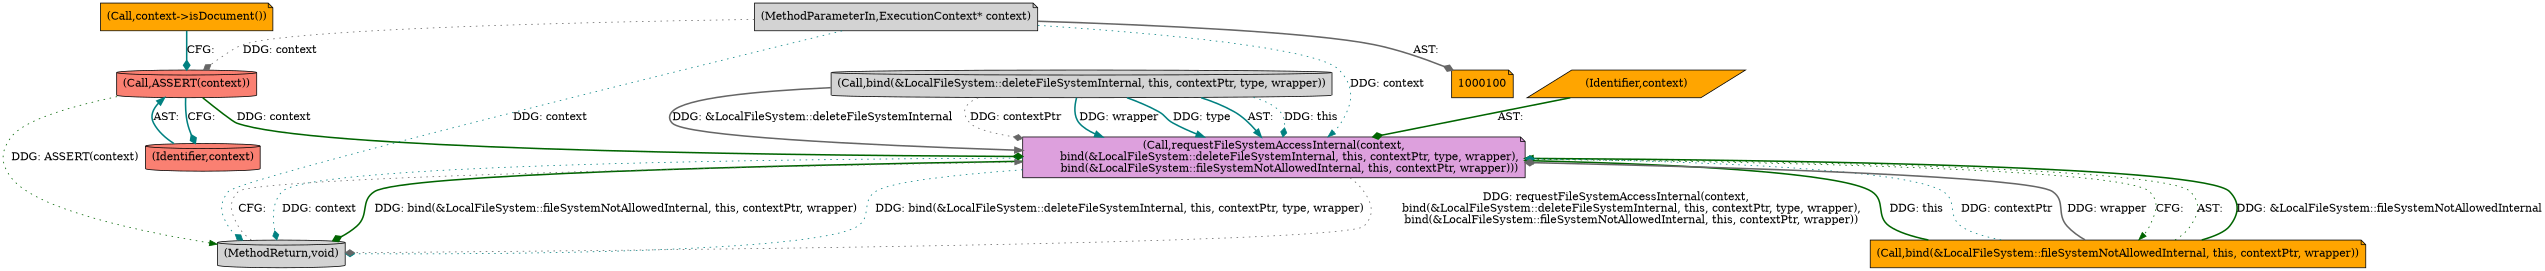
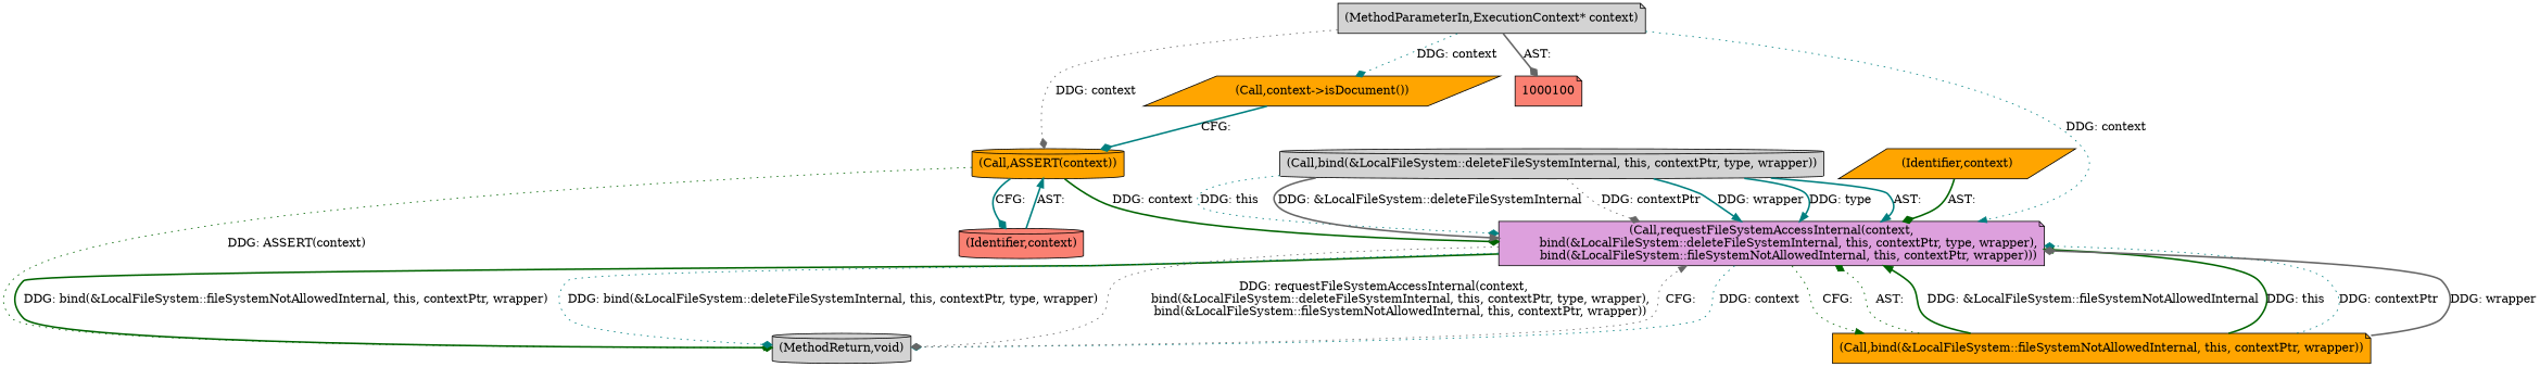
  digraph {
    node [fillcolor=orange shape=cylinder style=filled]
    edge [arrowhead=diamond color=teal style=bold]
-   n1 [fillcolor=salmon label="(Call,ASSERT(context))"]
+   n1 [label="(Call,ASSERT(context))"]
    n2 [fillcolor=plum label="(Call,requestFileSystemAccessInternal(context,\n         bind(&LocalFileSystem::deleteFileSystemInternal, this, contextPtr, type, wrapper),\n         bind(&LocalFileSystem::fileSystemNotAllowedInternal, this, contextPtr, wrapper)))" shape=note]
    n3 [fillcolor=lightgrey label="(MethodReturn,void)"]
    n4 [fillcolor=salmon label="(Identifier,context)"]
    n5 [label="(Call,bind(&LocalFileSystem::fileSystemNotAllowedInternal, this, contextPtr, wrapper))" shape=note]
    n6 [fillcolor=lightgrey label="(MethodParameterIn,ExecutionContext* context)" shape=note]
-   1000100 [shape=note]
-   n8 [label="(Call,context->isDocument())" shape=note]
+   1000100 [fillcolor=salmon shape=note]
+   n8 [label="(Call,context->isDocument())" shape=parallelogram]
    n9 [fillcolor=lightgrey label="(Call,bind(&LocalFileSystem::deleteFileSystemInternal, this, contextPtr, type, wrapper))"]
    n10 [label="(Identifier,context)" shape=parallelogram]
    n1 -> n2 [color=darkgreen label="DDG: context"]
    n1 -> n3 [arrowhead=normal color=darkgreen label="DDG: ASSERT(context)" style=dotted]
    n1 -> n4 [label="CFG: "]
    n2 -> n3 [label="DDG: context" style=dotted]
    n2 -> n3 [color=darkgreen label="DDG: bind(&LocalFileSystem::fileSystemNotAllowedInternal, this, contextPtr, wrapper)"]
    n2 -> n3 [label="DDG: bind(&LocalFileSystem::deleteFileSystemInternal, this, contextPtr, type, wrapper)" style=dotted]
    n2 -> n3 [color=gray40 label="DDG: requestFileSystemAccessInternal(context,\n         bind(&LocalFileSystem::deleteFileSystemInternal, this, contextPtr, type, wrapper),\n         bind(&LocalFileSystem::fileSystemNotAllowedInternal, this, contextPtr, wrapper))" style=dotted]
    n2 -> n5 [arrowhead=normal color=darkgreen label="CFG: " style=dotted]
    n3 -> n2 [arrowhead=normal color=gray40 label="CFG: " style=dotted]
    n4 -> n1 [arrowhead=normal label="AST: "]
    n5 -> n2 [color=darkgreen label="AST: " style=dotted]
    n5 -> n2 [arrowhead=normal color=darkgreen label="DDG: &LocalFileSystem::fileSystemNotAllowedInternal"]
    n5 -> n2 [arrowhead=normal color=darkgreen label="DDG: this"]
    n5 -> n2 [label="DDG: contextPtr" style=dotted]
    n5 -> n2 [color=gray40 label="DDG: wrapper"]
    n6 -> n1 [color=gray40 label="DDG: context" style=dotted]
    n6 -> n2 [arrowhead=normal label="DDG: context" style=dotted]
-   n6 -> n3 [label="DDG: context" style=dotted]
+   n6 -> n8 [label="DDG: context" style=dotted]
    n6 -> 1000100 [color=gray40 label="AST: "]
    n8 -> n1 [label="CFG: "]
    n9 -> n2 [arrowhead=normal label="AST: "]
    n9 -> n2 [label="DDG: this" style=dotted]
    n9 -> n2 [arrowhead=normal color=gray40 label="DDG: &LocalFileSystem::deleteFileSystemInternal"]
    n9 -> n2 [color=gray40 label="DDG: contextPtr" style=dotted]
    n9 -> n2 [arrowhead=normal label="DDG: wrapper"]
    n9 -> n2 [arrowhead=normal label="DDG: type"]
    n10 -> n2 [color=darkgreen label="AST: "]
  }
